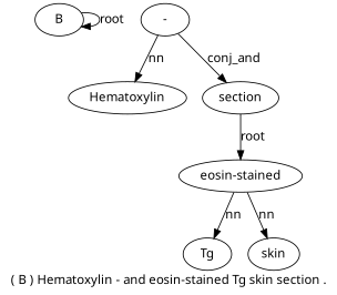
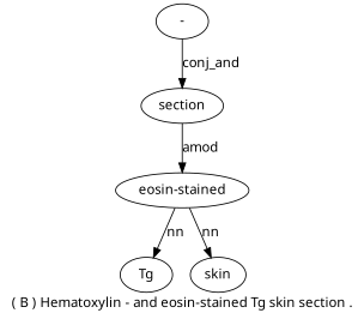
  digraph {
    fontname="Noto Sans"
    label="( B ) Hematoxylin - and eosin-stained Tg skin section ."
    node [fillcolor=white fontname="Noto Sans" style=filled]
    edge [fontname="Noto Sans"]
-   n1 [label=B]
    n2 [label="-"]
-   n3 [label=Hematoxylin]
    n4 [label=section]
    n5 [label="eosin-stained"]
    n6 [label=Tg]
    n7 [label=skin]
-   n1 -> n1 [label=root]
-   n2 -> n3 [label=nn]
    n2 -> n4 [label=conj_and]
-   n4 -> n5 [label=root]
+   n4 -> n5 [label=amod]
    n5 -> n6 [label=nn]
    n5 -> n7 [label=nn]
  }
